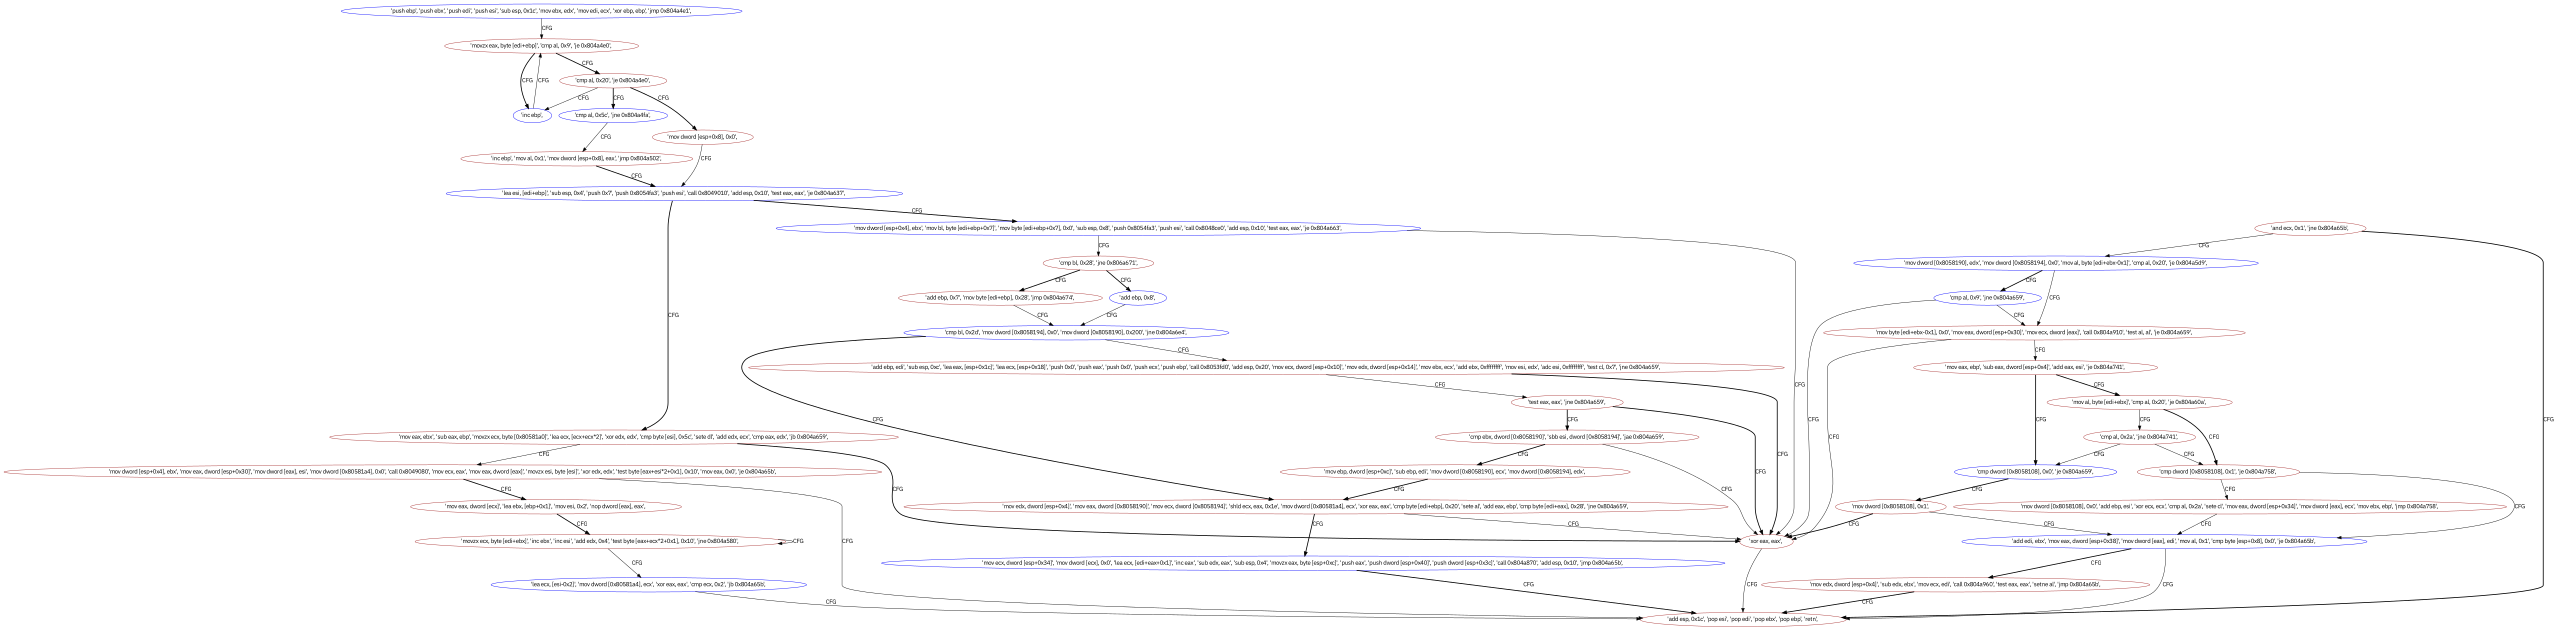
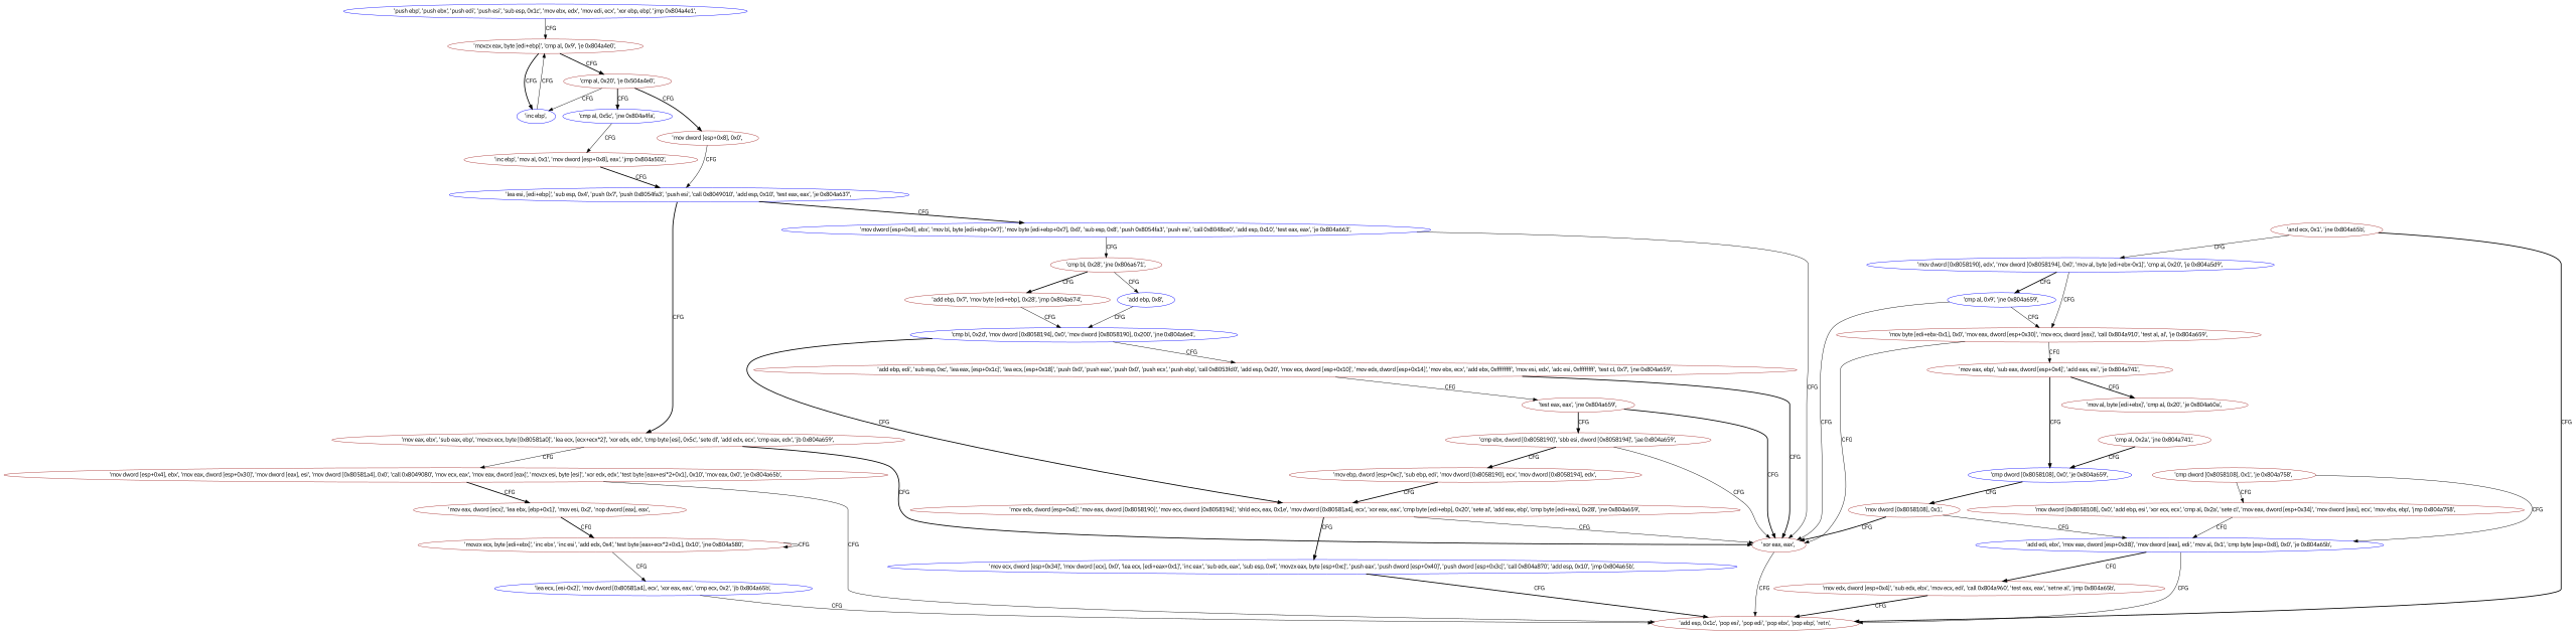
  digraph {
    fontname="IBM Plex Sans"
    node [color=brown fontname="IBM Plex Sans"]
    edge [fontname="IBM Plex Sans" style=solid]
    n1 [color=blue label="'push ebp', 'push ebx', 'push edi', 'push esi', 'sub esp, 0x1c', 'mov ebx, edx', 'mov edi, ecx', 'xor ebp, ebp', 'jmp 0x804a4e1', "]
    n2 [label="'movzx eax, byte [edi+ebp]', 'cmp al, 0x9', 'je 0x804a4e0', "]
    n3 [color=blue label="'inc ebp', "]
-   n4 [label="'cmp al, 0x20', 'je 0x804a4e0', "]
+   n4 [label="'cmp al, 0x20', 'je 0x504a4e0',"]
    n5 [color=blue label="'cmp al, 0x5c', 'jne 0x804a4fa', "]
    n6 [label="'mov dword [esp+0x8], 0x0', "]
    n7 [label="'inc ebp', 'mov al, 0x1', 'mov dword [esp+0x8], eax', 'jmp 0x804a502', "]
    n8 [color=blue label="'lea esi, [edi+ebp]', 'sub esp, 0x4', 'push 0x7', 'push 0x8054fa3', 'push esi', 'call 0x8049010', 'add esp, 0x10', 'test eax, eax', 'je 0x804a637', "]
    n9 [color=blue label="'mov dword [esp+0x4], ebx', 'mov bl, byte [edi+ebp+0x7]', 'mov byte [edi+ebp+0x7], 0x0', 'sub esp, 0x8', 'push 0x8054fa3', 'push esi', 'call 0x8048ce0', 'add esp, 0x10', 'test eax, eax', 'je 0x804a663', "]
    n10 [label="'mov eax, ebx', 'sub eax, ebp', 'movzx ecx, byte [0x80581a0]', 'lea ecx, [ecx+ecx*2]', 'xor edx, edx', 'cmp byte [esi], 0x5c', 'sete dl', 'add edx, ecx', 'cmp eax, edx', 'jb 0x804a659', "]
    n11 [label="'cmp bl, 0x28', 'jne 0x806a671',"]
    n12 [label="'xor eax, eax', "]
    n13 [label="'mov dword [esp+0x4], ebx', 'mov eax, dword [esp+0x30]', 'mov dword [eax], esi', 'mov dword [0x80581a4], 0x0', 'call 0x8049080', 'mov ecx, eax', 'mov eax, dword [eax]', 'movzx esi, byte [esi]', 'xor edx, edx', 'test byte [eax+esi*2+0x1], 0x10', 'mov eax, 0x0', 'je 0x804a65b', "]
    n14 [color=blue label="'add ebp, 0x8', "]
    n15 [label="'add ebp, 0x7', 'mov byte [edi+ebp], 0x28', 'jmp 0x804a674', "]
    n16 [label="'add esp, 0x1c', 'pop esi', 'pop edi', 'pop ebx', 'pop ebp', 'retn', "]
    n17 [color=blue label="'cmp bl, 0x2d', 'mov dword [0x8058194], 0x0', 'mov dword [0x8058190], 0x200', 'jne 0x804a6e4', "]
    n18 [label="'mov eax, dword [ecx]', 'lea ebx, [ebp+0x1]', 'mov esi, 0x2', 'nop dword [eax], eax', "]
    n19 [label="'movzx ecx, byte [edi+ebx]', 'inc ebx', 'inc esi', 'add edx, 0x4', 'test byte [eax+ecx*2+0x1], 0x10', 'jne 0x804a580', "]
    n20 [label="'mov edx, dword [esp+0x4]', 'mov eax, dword [0x8058190]', 'mov ecx, dword [0x8058194]', 'shld ecx, eax, 0x1e', 'mov dword [0x80581a4], ecx', 'xor eax, eax', 'cmp byte [edi+ebp], 0x20', 'sete al', 'add eax, ebp', 'cmp byte [edi+eax], 0x28', 'jne 0x804a659', "]
    n21 [label="'add ebp, edi', 'sub esp, 0xc', 'lea eax, [esp+0x1c]', 'lea ecx, [esp+0x18]', 'push 0x0', 'push eax', 'push 0x0', 'push ecx', 'push ebp', 'call 0x8053fd0', 'add esp, 0x20', 'mov ecx, dword [esp+0x10]', 'mov edx, dword [esp+0x14]', 'mov ebx, ecx', 'add ebx, 0xffffffff', 'mov esi, edx', 'adc esi, 0xffffffff', 'test cl, 0x7', 'jne 0x804a659', "]
    n22 [color=blue label="'lea ecx, [esi-0x2]', 'mov dword [0x80581a4], ecx', 'xor eax, eax', 'cmp ecx, 0x2', 'jb 0x804a65b', "]
    n23 [color=blue label="'mov ecx, dword [esp+0x34]', 'mov dword [ecx], 0x0', 'lea ecx, [edi+eax+0x1]', 'inc eax', 'sub edx, eax', 'sub esp, 0x4', 'movzx eax, byte [esp+0xc]', 'push eax', 'push dword [esp+0x40]', 'push dword [esp+0x3c]', 'call 0x804a870', 'add esp, 0x10', 'jmp 0x804a65b', "]
    n24 [label="'test eax, eax', 'jne 0x804a659', "]
    n25 [label="'cmp ebx, dword [0x8058190]', 'sbb esi, dword [0x8058194]', 'jae 0x804a659', "]
    n26 [label="'mov ebp, dword [esp+0xc]', 'sub ebp, edi', 'mov dword [0x8058190], ecx', 'mov dword [0x8058194], edx', "]
    n27 [label="'and ecx, 0x1', 'jne 0x804a65b', "]
    n28 [color=blue label="'mov dword [0x8058190], edx', 'mov dword [0x8058194], 0x0', 'mov al, byte [edi+ebx-0x1]', 'cmp al, 0x20', 'je 0x804a5d9', "]
    n29 [label="'mov byte [edi+ebx-0x1], 0x0', 'mov eax, dword [esp+0x30]', 'mov ecx, dword [eax]', 'call 0x804a910', 'test al, al', 'je 0x804a659', "]
    n30 [color=blue label="'cmp al, 0x9', 'jne 0x804a659', "]
    n31 [label="'mov eax, ebp', 'sub eax, dword [esp+0x4]', 'add eax, esi', 'je 0x804a741', "]
    n32 [color=blue label="'cmp dword [0x8058108], 0x0', 'je 0x804a659', "]
    n33 [label="'mov al, byte [edi+ebx]', 'cmp al, 0x20', 'je 0x804a60a', "]
    n34 [label="'mov dword [0x8058108], 0x1', "]
    n35 [label="'cmp dword [0x8058108], 0x1', 'je 0x804a758', "]
    n36 [label="'cmp al, 0x2a', 'jne 0x804a741', "]
    n37 [color=blue label="'add edi, ebx', 'mov eax, dword [esp+0x38]', 'mov dword [eax], edi', 'mov al, 0x1', 'cmp byte [esp+0x8], 0x0', 'je 0x804a65b', "]
    n38 [label="'mov dword [0x8058108], 0x0', 'add ebp, esi', 'xor ecx, ecx', 'cmp al, 0x2a', 'sete cl', 'mov eax, dword [esp+0x34]', 'mov dword [eax], ecx', 'mov ebx, ebp', 'jmp 0x804a758', "]
    n39 [label="'mov edx, dword [esp+0x4]', 'sub edx, ebx', 'mov ecx, edi', 'call 0x804a960', 'test eax, eax', 'setne al', 'jmp 0x804a65b', "]
    n1 -> n2 [label=CFG]
    n2 -> n3 [label=CFG style=bold]
    n2 -> n4 [label=CFG style=bold]
    n3 -> n2 [label=CFG]
    n4 -> n3 [label=CFG]
    n4 -> n5 [label=CFG style=bold]
    n4 -> n6 [label=CFG style=bold]
    n5 -> n7 [label=CFG]
    n6 -> n8 [label=CFG]
    n7 -> n8 [label=CFG style=bold]
    n8 -> n9 [label=CFG style=bold]
    n8 -> n10 [label=CFG style=bold]
    n9 -> n11 [label=CFG]
    n9 -> n12 [label=CFG]
    n10 -> n12 [label=CFG style=bold]
    n10 -> n13 [label=CFG]
-   n11 -> n14 [label=CFG style=bold]
+   n11 -> n14 [label=CFG]
    n11 -> n15 [label=CFG style=bold]
    n12 -> n16 [label=CFG]
    n13 -> n16 [label=CFG]
    n13 -> n18 [label=CFG style=bold]
    n14 -> n17 [label=CFG]
    n15 -> n17 [label=CFG]
    n17 -> n20 [label=CFG style=bold]
    n17 -> n21 [label=CFG]
    n18 -> n19 [label=CFG style=bold]
    n19 -> n19 [label=CFG]
    n19 -> n22 [label=CFG]
    n20 -> n12 [label=CFG]
    n20 -> n23 [label=CFG style=bold]
    n21 -> n12 [label=CFG style=bold]
    n21 -> n24 [label=CFG]
    n22 -> n16 [label=CFG]
    n23 -> n16 [label=CFG style=bold]
    n24 -> n12 [label=CFG style=bold]
    n24 -> n25 [label=CFG style=bold]
    n25 -> n12 [label=CFG]
    n25 -> n26 [label=CFG style=bold]
    n26 -> n20 [label=CFG style=bold]
    n27 -> n16 [label=CFG style=bold]
    n27 -> n28 [label=CFG]
    n28 -> n29 [label=CFG]
    n28 -> n30 [label=CFG style=bold]
    n29 -> n12 [label=CFG]
    n29 -> n31 [label=CFG]
    n30 -> n12 [label=CFG]
    n30 -> n29 [label=CFG]
    n31 -> n32 [label=CFG style=bold]
    n31 -> n33 [label=CFG style=bold]
    n32 -> n34 [label=CFG style=bold]
-   n33 -> n35 [label=CFG style=bold]
-   n33 -> n36 [label=CFG]
    n34 -> n12 [label=CFG style=bold]
    n34 -> n37 [label=CFG]
    n35 -> n37 [label=CFG]
    n35 -> n38 [label=CFG]
-   n36 -> n32 [label=CFG]
-   n36 -> n35 [label=CFG]
+   n36 -> n32 [label=CFG style=bold]
    n37 -> n16 [label=CFG]
    n37 -> n39 [label=CFG style=bold]
    n38 -> n37 [label=CFG]
    n39 -> n16 [label=CFG style=bold]
  }
